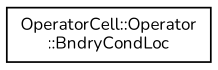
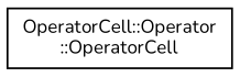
  digraph {
    rankdir=LR
    fontname=Nunito
-   n1 [color=black fillcolor=white fontname=Nunito fontsize=10 height=0.2 label="OperatorCell::Operator\l::BndryCondLoc" shape=record style=filled width=0.4]
+   n1 [color=black fillcolor=white fontname=Nunito fontsize=10 height=0.2 label="OperatorCell::Operator\l::OperatorCell" shape=record style=filled width=0.4]
  }
